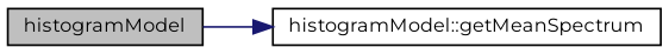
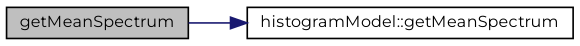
  digraph {
    rankdir=LR
    fontname=Montserrat
    node [color=black fontname=Montserrat fontsize=10 shape=record style=filled]
-   n1 [fillcolor=grey75 fontcolor=black height=0.2 label=histogramModel width=0.4]
+   n1 [fillcolor=grey75 fontcolor=black height=0.2 label=getMeanSpectrum width=0.4]
    n2 [fillcolor=white height=0.2 label="histogramModel::getMeanSpectrum" width=0.4]
    n1 -> n2 [color=midnightblue fontname=Montserrat fontsize=10 labelfontname=Helvetica labelfontsize=10 style=solid]
  }
